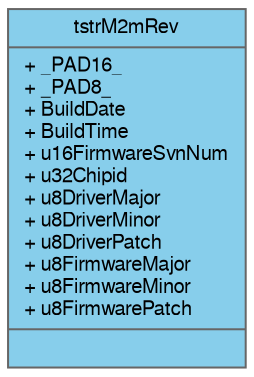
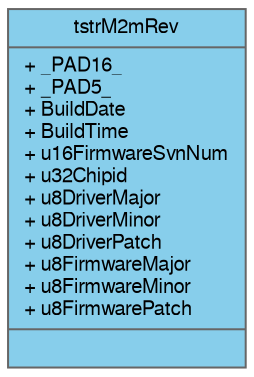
  digraph {
-   n1 [color=gray40 fillcolor=skyblue fontcolor=black fontname=FreeSans fontsize=10 height=0.2 label="{tstrM2mRev\n|+ _PAD16_\l+ _PAD8_\l+ BuildDate\l+ BuildTime\l+ u16FirmwareSvnNum\l+ u32Chipid\l+ u8DriverMajor\l+ u8DriverMinor\l+ u8DriverPatch\l+ u8FirmwareMajor\l+ u8FirmwareMinor\l+ u8FirmwarePatch\l|}" shape=record style=filled width=0.4]
+   n1 [color=gray40 fillcolor=skyblue fontcolor=black fontname=FreeSans fontsize=10 height=0.2 label="{tstrM2mRev\n|+ _PAD16_\l+ _PAD5_\l+ BuildDate\l+ BuildTime\l+ u16FirmwareSvnNum\l+ u32Chipid\l+ u8DriverMajor\l+ u8DriverMinor\l+ u8DriverPatch\l+ u8FirmwareMajor\l+ u8FirmwareMinor\l+ u8FirmwarePatch\l|}" shape=record style=filled width=0.4]
  }
